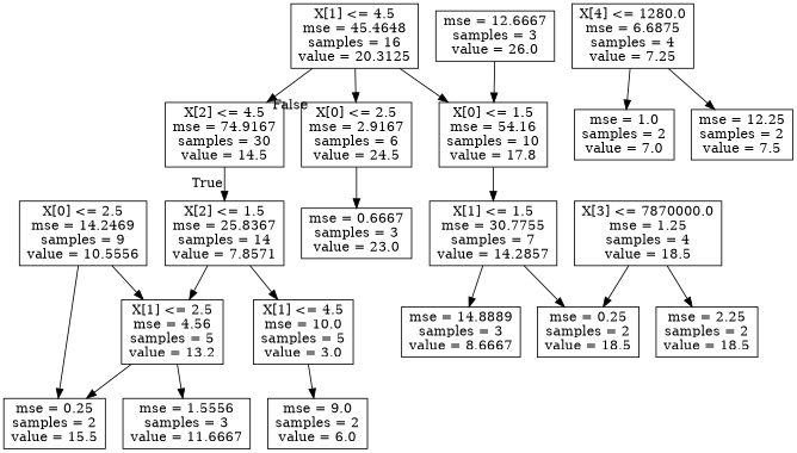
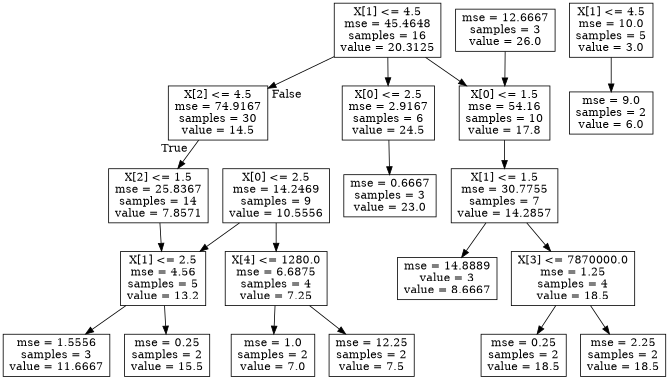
  digraph {
    node [shape=box]
    n1 [label="X[2] <= 4.5\nmse = 74.9167\nsamples = 30\nvalue = 14.5"]
    n2 [label="X[2] <= 1.5\nmse = 25.8367\nsamples = 14\nvalue = 7.8571"]
    n3 [label="X[1] <= 4.5\nmse = 10.0\nsamples = 5\nvalue = 3.0"]
    n4 [label="X[1] <= 2.5\nmse = 4.56\nsamples = 5\nvalue = 13.2"]
    n5 [label="X[1] <= 4.5\nmse = 45.4648\nsamples = 16\nvalue = 20.3125"]
    n6 [label="X[0] <= 1.5\nmse = 54.16\nsamples = 10\nvalue = 17.8"]
    n7 [label="X[0] <= 2.5\nmse = 2.9167\nsamples = 6\nvalue = 24.5"]
    n8 [label="mse = 9.0\nsamples = 2\nvalue = 6.0"]
    n9 [label="X[0] <= 2.5\nmse = 14.2469\nsamples = 9\nvalue = 10.5556"]
    n10 [label="X[4] <= 1280.0\nmse = 6.6875\nsamples = 4\nvalue = 7.25"]
    n11 [label="mse = 1.5556\nsamples = 3\nvalue = 11.6667"]
    n12 [label="mse = 0.25\nsamples = 2\nvalue = 15.5"]
    n13 [label="mse = 1.0\nsamples = 2\nvalue = 7.0"]
    n14 [label="mse = 12.25\nsamples = 2\nvalue = 7.5"]
    n15 [label="X[1] <= 1.5\nmse = 30.7755\nsamples = 7\nvalue = 14.2857"]
    n16 [label="mse = 0.6667\nsamples = 3\nvalue = 23.0"]
    n17 [label="mse = 12.6667\nsamples = 3\nvalue = 26.0"]
-   n18 [label="mse = 14.8889\nsamples = 3\nvalue = 8.6667"]
+   n18 [label="mse = 14.8889\nvalue = 3\nvalue = 8.6667"]
    n19 [label="X[3] <= 7870000.0\nmse = 1.25\nsamples = 4\nvalue = 18.5"]
    n20 [label="mse = 0.25\nsamples = 2\nvalue = 18.5"]
    n21 [label="mse = 2.25\nsamples = 2\nvalue = 18.5"]
    n1 -> n2 [headlabel=True labelangle=45 labeldistance=2.5]
-   n2 -> n3
    n2 -> n4
    n3 -> n8
    n4 -> n11
    n4 -> n12
    n5 -> n1 [headlabel=False labelangle=-45 labeldistance=2.5]
    n5 -> n6
    n5 -> n7
    n6 -> n15
    n7 -> n16
    n9 -> n4
-   n9 -> n12
+   n9 -> n10
    n10 -> n13
    n10 -> n14
    n15 -> n18
-   n15 -> n20
+   n15 -> n19
    n17 -> n6
    n19 -> n20
    n19 -> n21
  }
